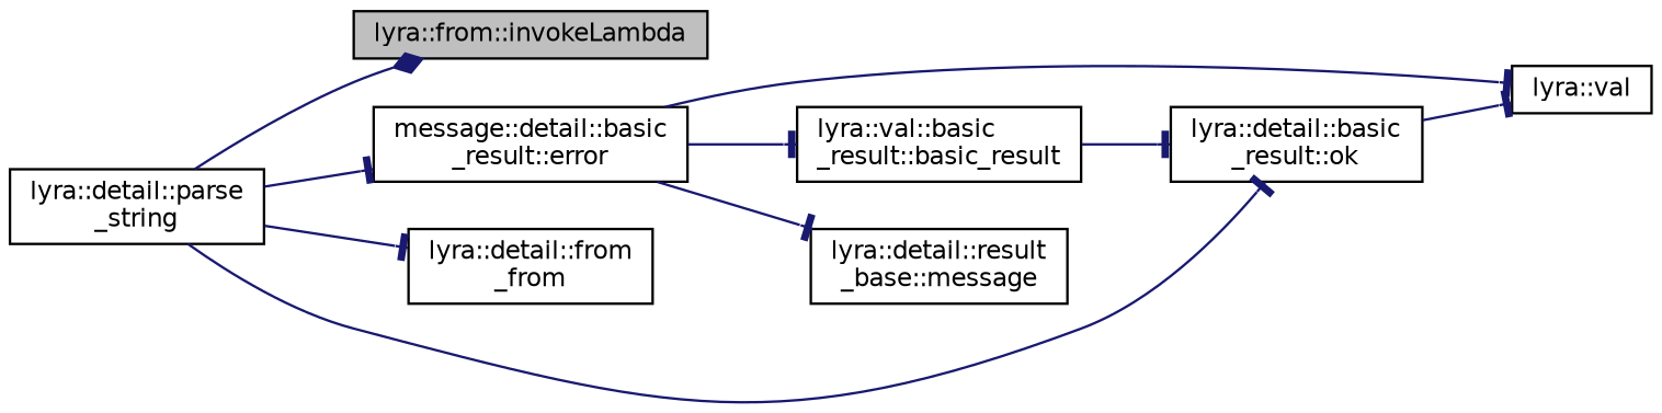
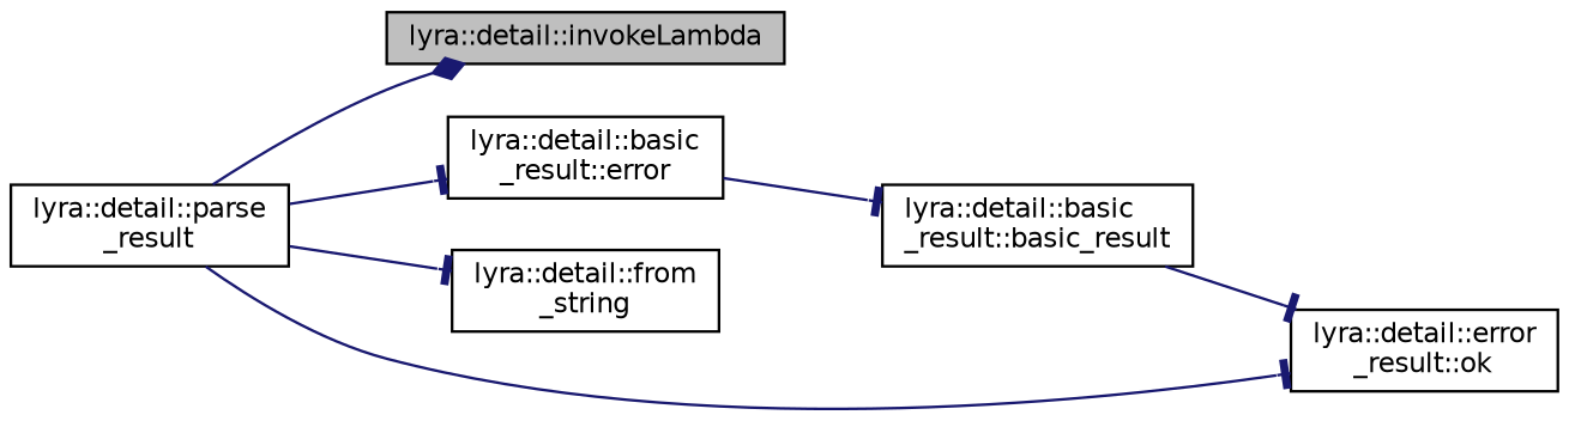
  digraph {
    rankdir=LR
    node [color=black fillcolor=white fontname=Helvetica fontsize=10 shape=record style=filled]
    edge [arrowhead=tee color=midnightblue fontname=Helvetica fontsize=10 labelfontname=Helvetica labelfontsize=10 style=solid]
-   n1 [fillcolor=grey75 fontcolor=black height=0.2 label="lyra::from::invokeLambda" width=0.4]
-   n2 [height=0.2 label="lyra::detail::parse\l_string" width=0.4]
-   n3 [height=0.2 label="message::detail::basic\l_result::error" width=0.4]
-   n4 [height=0.2 label="lyra::detail::from\l_from" width=0.4]
-   n5 [height=0.2 label="lyra::detail::basic\l_result::ok" width=0.4]
-   n6 [height=0.2 label="lyra::val::basic\l_result::basic_result" width=0.4]
-   n7 [height=0.2 label="lyra::detail::result\l_base::message" width=0.4]
-   n8 [height=0.2 label="lyra::val" width=0.4]
+   n1 [fillcolor=grey75 fontcolor=black height=0.2 label="lyra::detail::invokeLambda" width=0.4]
+   n2 [height=0.2 label="lyra::detail::parse\l_result" width=0.4]
+   n3 [height=0.2 label="lyra::detail::basic\l_result::error" width=0.4]
+   n4 [height=0.2 label="lyra::detail::from\l_string" width=0.4]
+   n5 [height=0.2 label="lyra::detail::error\l_result::ok" width=0.4]
+   n6 [height=0.2 label="lyra::detail::basic\l_result::basic_result" width=0.4]
    n2 -> n1 [arrowhead=diamond]
    n2 -> n3
    n2 -> n4
    n2 -> n5
    n3 -> n6
-   n3 -> n7
-   n3 -> n8
-   n5 -> n8
    n6 -> n5
  }
